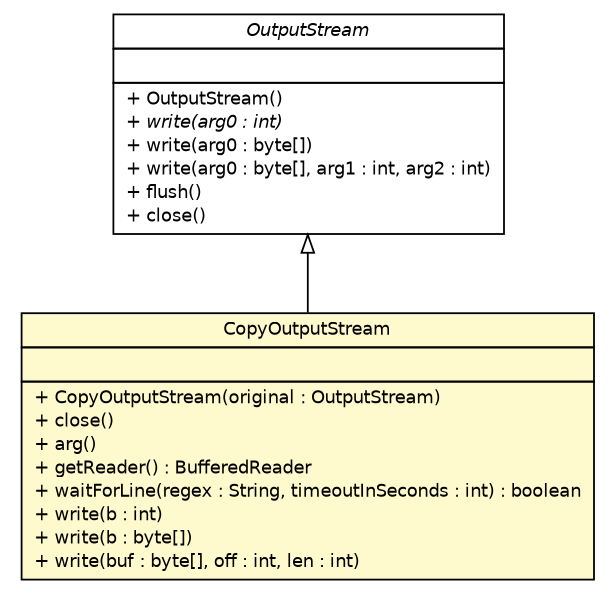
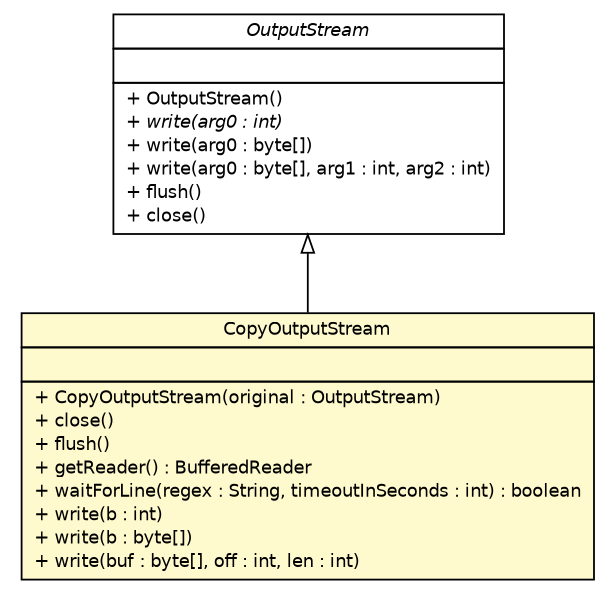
  digraph {
    nodesep=0.25
    ranksep=0.5
    node [fontcolor=black fontname=Helvetica fontsize=10.0 shape=plaintext]
-   n1 [label=<<table title="cn.home1.test.CopyOutputStream" border="0" cellborder="1" cellspacing="0" cellpadding="2" port="p" bgcolor="lemonChiffon" href="./CopyOutputStream.html"> 		<tr><td><table border="0" cellspacing="0" cellpadding="1"> <tr><td align="center" balign="center"> CopyOutputStream </td></tr> 		</table></td></tr> 		<tr><td><table border="0" cellspacing="0" cellpadding="1"> <tr><td align="left" balign="left">  </td></tr> 		</table></td></tr> 		<tr><td><table border="0" cellspacing="0" cellpadding="1"> <tr><td align="left" balign="left"> + CopyOutputStream(original : OutputStream) </td></tr> <tr><td align="left" balign="left"> + close() </td></tr> <tr><td align="left" balign="left"> + arg() </td></tr> <tr><td align="left" balign="left"> + getReader() : BufferedReader </td></tr> <tr><td align="left" balign="left"> + waitForLine(regex : String, timeoutInSeconds : int) : boolean </td></tr> <tr><td align="left" balign="left"> + write(b : int) </td></tr> <tr><td align="left" balign="left"> + write(b : byte[]) </td></tr> <tr><td align="left" balign="left"> + write(buf : byte[], off : int, len : int) </td></tr> 		</table></td></tr> 		</table>>]
+   n1 [label=<<table title="cn.home1.test.CopyOutputStream" border="0" cellborder="1" cellspacing="0" cellpadding="2" port="p" bgcolor="lemonChiffon" href="./CopyOutputStream.html"> 		<tr><td><table border="0" cellspacing="0" cellpadding="1"> <tr><td align="center" balign="center"> CopyOutputStream </td></tr> 		</table></td></tr> 		<tr><td><table border="0" cellspacing="0" cellpadding="1"> <tr><td align="left" balign="left">  </td></tr> 		</table></td></tr> 		<tr><td><table border="0" cellspacing="0" cellpadding="1"> <tr><td align="left" balign="left"> + CopyOutputStream(original : OutputStream) </td></tr> <tr><td align="left" balign="left"> + close() </td></tr> <tr><td align="left" balign="left"> + flush() </td></tr> <tr><td align="left" balign="left"> + getReader() : BufferedReader </td></tr> <tr><td align="left" balign="left"> + waitForLine(regex : String, timeoutInSeconds : int) : boolean </td></tr> <tr><td align="left" balign="left"> + write(b : int) </td></tr> <tr><td align="left" balign="left"> + write(b : byte[]) </td></tr> <tr><td align="left" balign="left"> + write(buf : byte[], off : int, len : int) </td></tr> 		</table></td></tr> 		</table>>]
    n2 [label=<<table title="java.io.OutputStream" border="0" cellborder="1" cellspacing="0" cellpadding="2" port="p" href="http://java.sun.com/j2se/1.4.2/docs/api/java/io/OutputStream.html"> 		<tr><td><table border="0" cellspacing="0" cellpadding="1"> <tr><td align="center" balign="center"><font face="Helvetica-Oblique"> OutputStream </font></td></tr> 		</table></td></tr> 		<tr><td><table border="0" cellspacing="0" cellpadding="1"> <tr><td align="left" balign="left">  </td></tr> 		</table></td></tr> 		<tr><td><table border="0" cellspacing="0" cellpadding="1"> <tr><td align="left" balign="left"> + OutputStream() </td></tr> <tr><td align="left" balign="left"><font face="Helvetica-Oblique" point-size="10.0"> + write(arg0 : int) </font></td></tr> <tr><td align="left" balign="left"> + write(arg0 : byte[]) </td></tr> <tr><td align="left" balign="left"> + write(arg0 : byte[], arg1 : int, arg2 : int) </td></tr> <tr><td align="left" balign="left"> + flush() </td></tr> <tr><td align="left" balign="left"> + close() </td></tr> 		</table></td></tr> 		</table>>]
    n2 -> n1 [arrowtail=empty dir=back fontname=Helvetica fontsize=10 headport=p labelfontname=Helvetica labelfontsize=10 tailport=p]
  }
